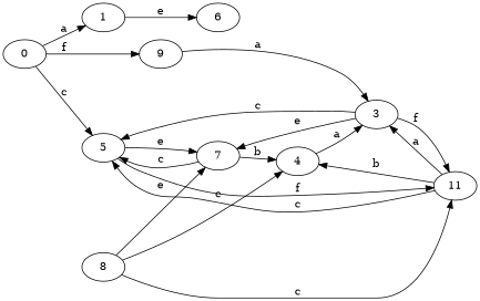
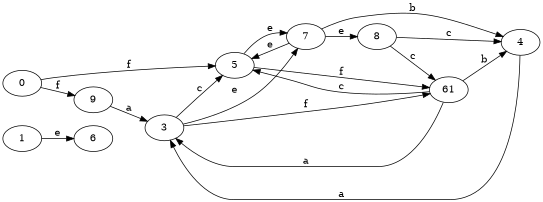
  strict digraph {
    rankdir=LR
    1
    6
    3
    5
    7
-   11
+   11 [label=61]
    4
    8
    0
    9
    1 -> 6 [label=e]
    3 -> 5 [label=c]
    3 -> 7 [label=e]
    3 -> 11 [label=f]
    5 -> 7 [label=e]
    5 -> 11 [label=f]
-   7 -> 5 [label=c]
+   7 -> 5 [label=e]
    7 -> 4 [label=b]
-   8 -> 7 [label=e]
+   7 -> 8 [label=e]
    11 -> 3 [label=a]
    11 -> 5 [label=c]
    11 -> 4 [label=b]
    4 -> 3 [label=a]
    8 -> 11 [label=c]
    8 -> 4 [label=c]
-   0 -> 1 [label=a]
-   0 -> 5 [label=c]
+   0 -> 5 [label=f]
    0 -> 9 [label=f]
    9 -> 3 [label=a]
  }
